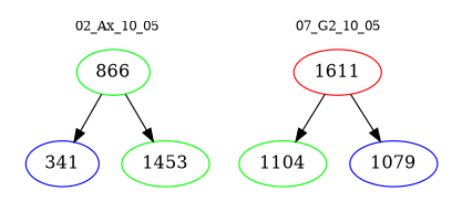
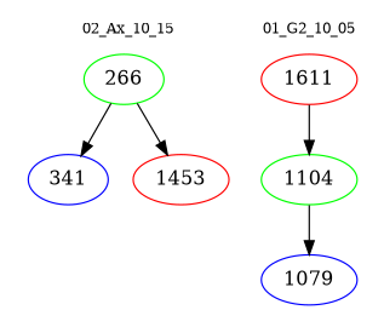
  digraph {
    node [color=green]
    edge [color=black]
-   n1 [label=866]
+   n1 [label=266]
    n2 [color=blue label=341]
-   n3 [label=1453]
+   n3 [color=red label=1453]
    n4 [label=1104]
    n5 [color=blue label=1079]
    n6 [color=red label=1611]
    subgraph cluster_1 {
      color=white
      fontsize=10
-     label="02_Ax_10_05"
+     label="02_Ax_10_15"
      n1
      n2
      n3
    }
    subgraph cluster_2 {
      color=white
      fontsize=10
-     label="07_G2_10_05"
+     label="01_G2_10_05"
      n4
      n5
      n6
    }
    n1 -> n2
    n1 -> n3
-   n6 -> n5
+   n4 -> n5
    n6 -> n4
  }
